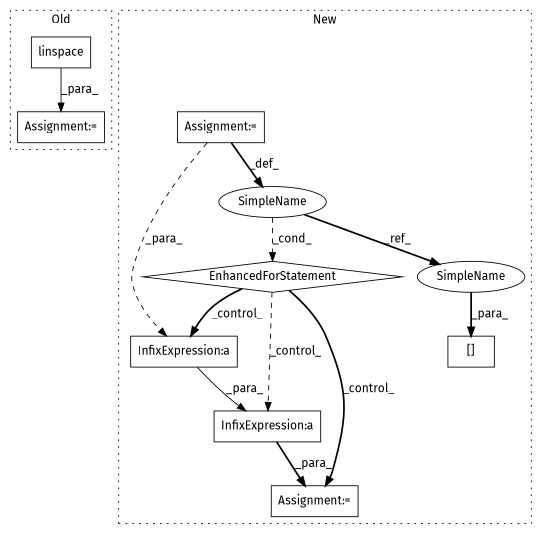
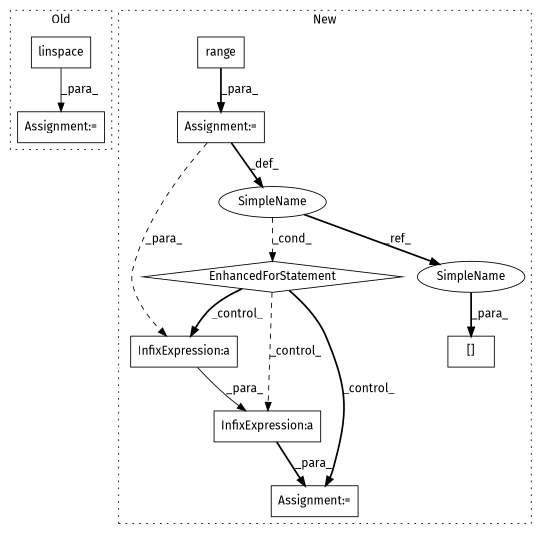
  digraph {
    fontname="Fira Sans"
    node [a=7 l=1 s="809,893" shape=box fontname="Fira Sans"]
    edge [style=bold fontname="Fira Sans"]
    n1 [a=32 l="9,1" label=linspace s="708,760"]
    n2 [label="Assignment:=" s=776]
+   n3 [a=32 l="6,1" label=range s="870,892"]
    n4 [l="53,2" label="Assignment:="]
    n5 [a=70 l="53,2" label=EnhancedForStatement shape=diamond]
    n6 [a=42 label=SimpleName s=866 shape=ellipse]
    n7 [label="Assignment:=" s=992]
    n8 [a=27 l=3 label="InfixExpression:a" s=953]
    n9 [a=27 l=3 label="InfixExpression:a" s=1025]
    n10 [a=2 l="12,1" label="[]" s="935,948"]
    n11 [a=42 label=SimpleName s=947 shape=ellipse]
    subgraph cluster_1 {
      label=Old
      style=dotted
      n1
      n2
    }
    subgraph cluster_2 {
      label=New
      style=dotted
+     n3
      n4
      n5
      n6
      n7
      n8
      n9
      n10
      n11
    }
    n1 -> n2 [label=_para_ style=solid]
+   n3 -> n4 [label=_para_]
    n4 -> n6 [label=_def_]
    n4 -> n8 [label=_para_ style=dashed]
    n5 -> n7 [label=_control_]
    n5 -> n8 [label=_control_]
    n5 -> n9 [label=_control_ style=dashed]
    n6 -> n5 [label=_cond_ style=dashed]
    n6 -> n11 [label=_ref_]
    n8 -> n9 [label=_para_ style=solid]
    n9 -> n7 [label=_para_]
    n11 -> n10 [label=_para_]
  }
